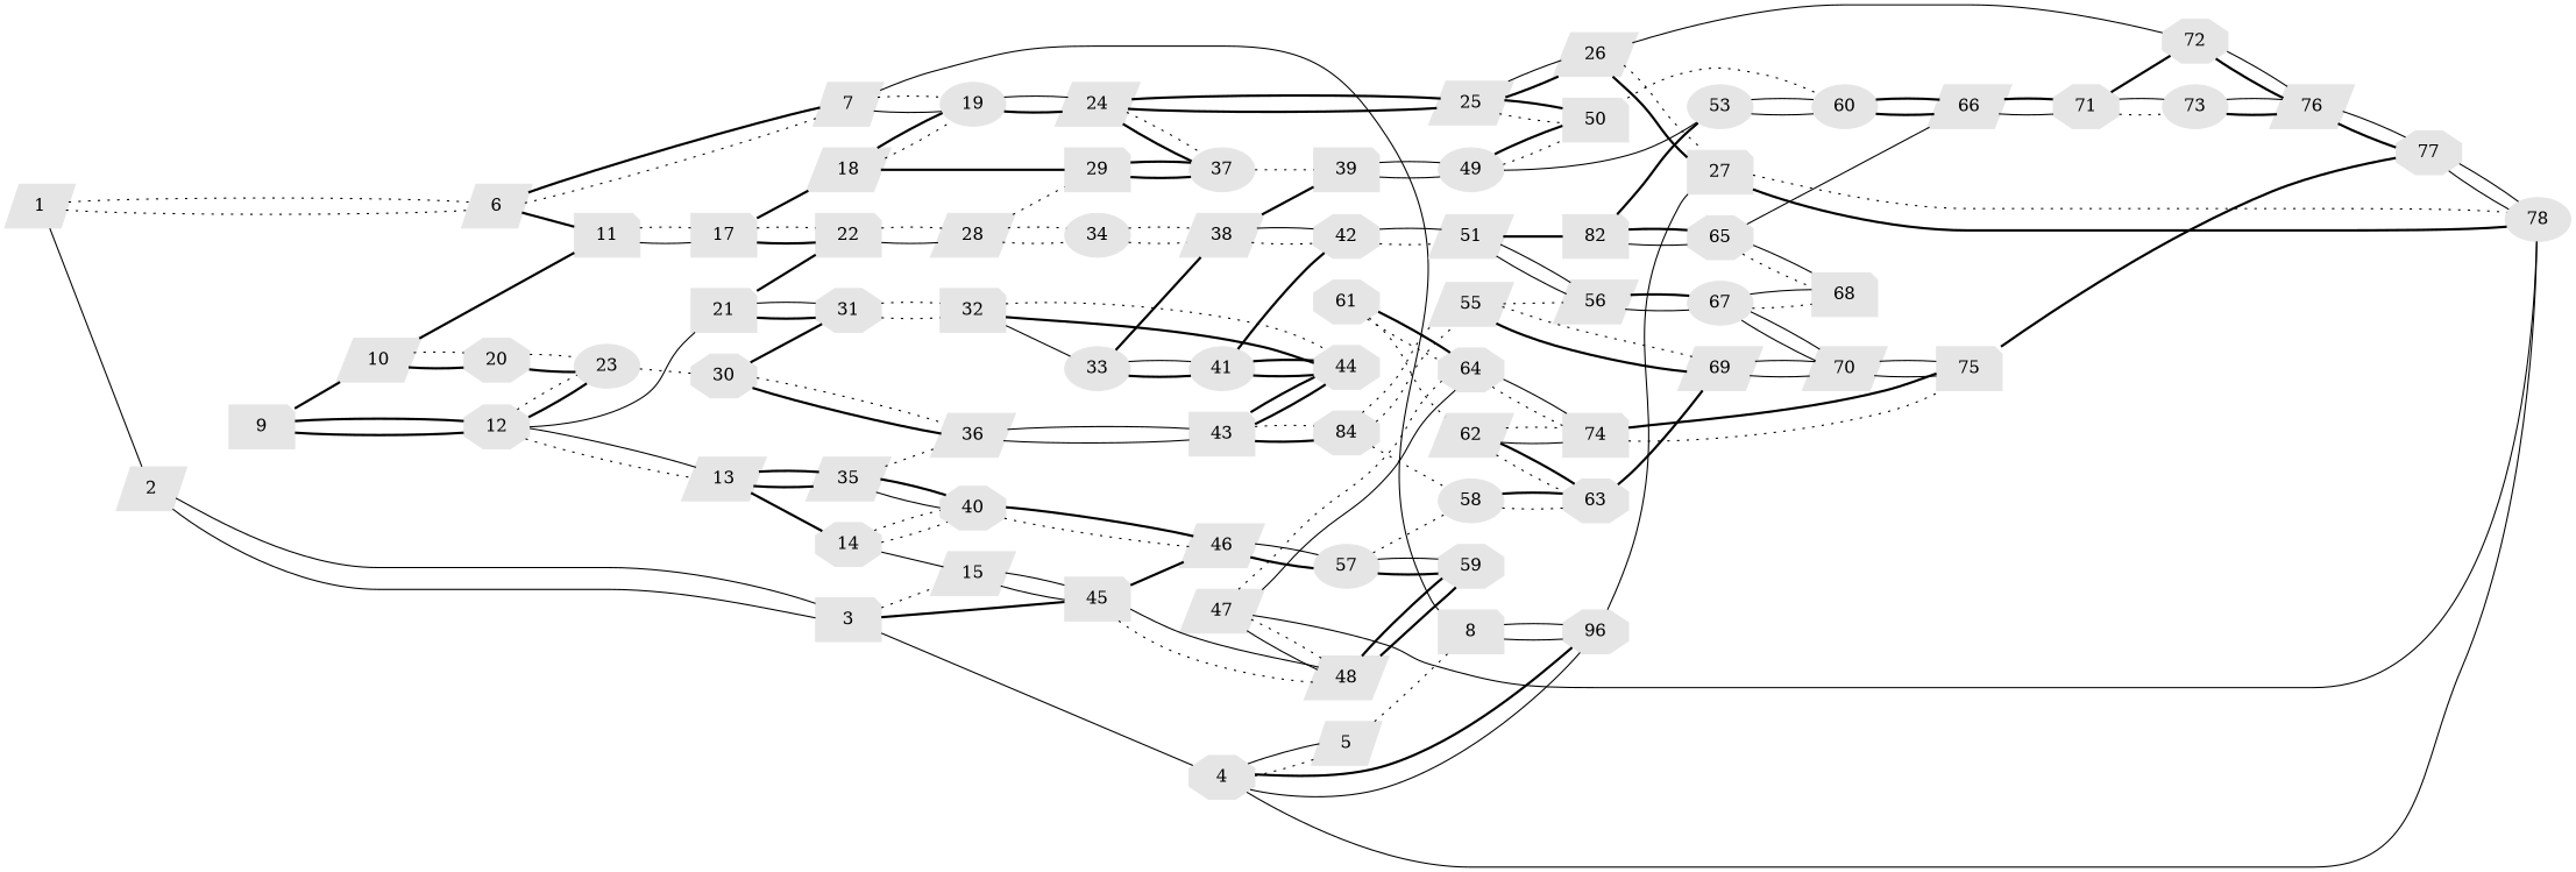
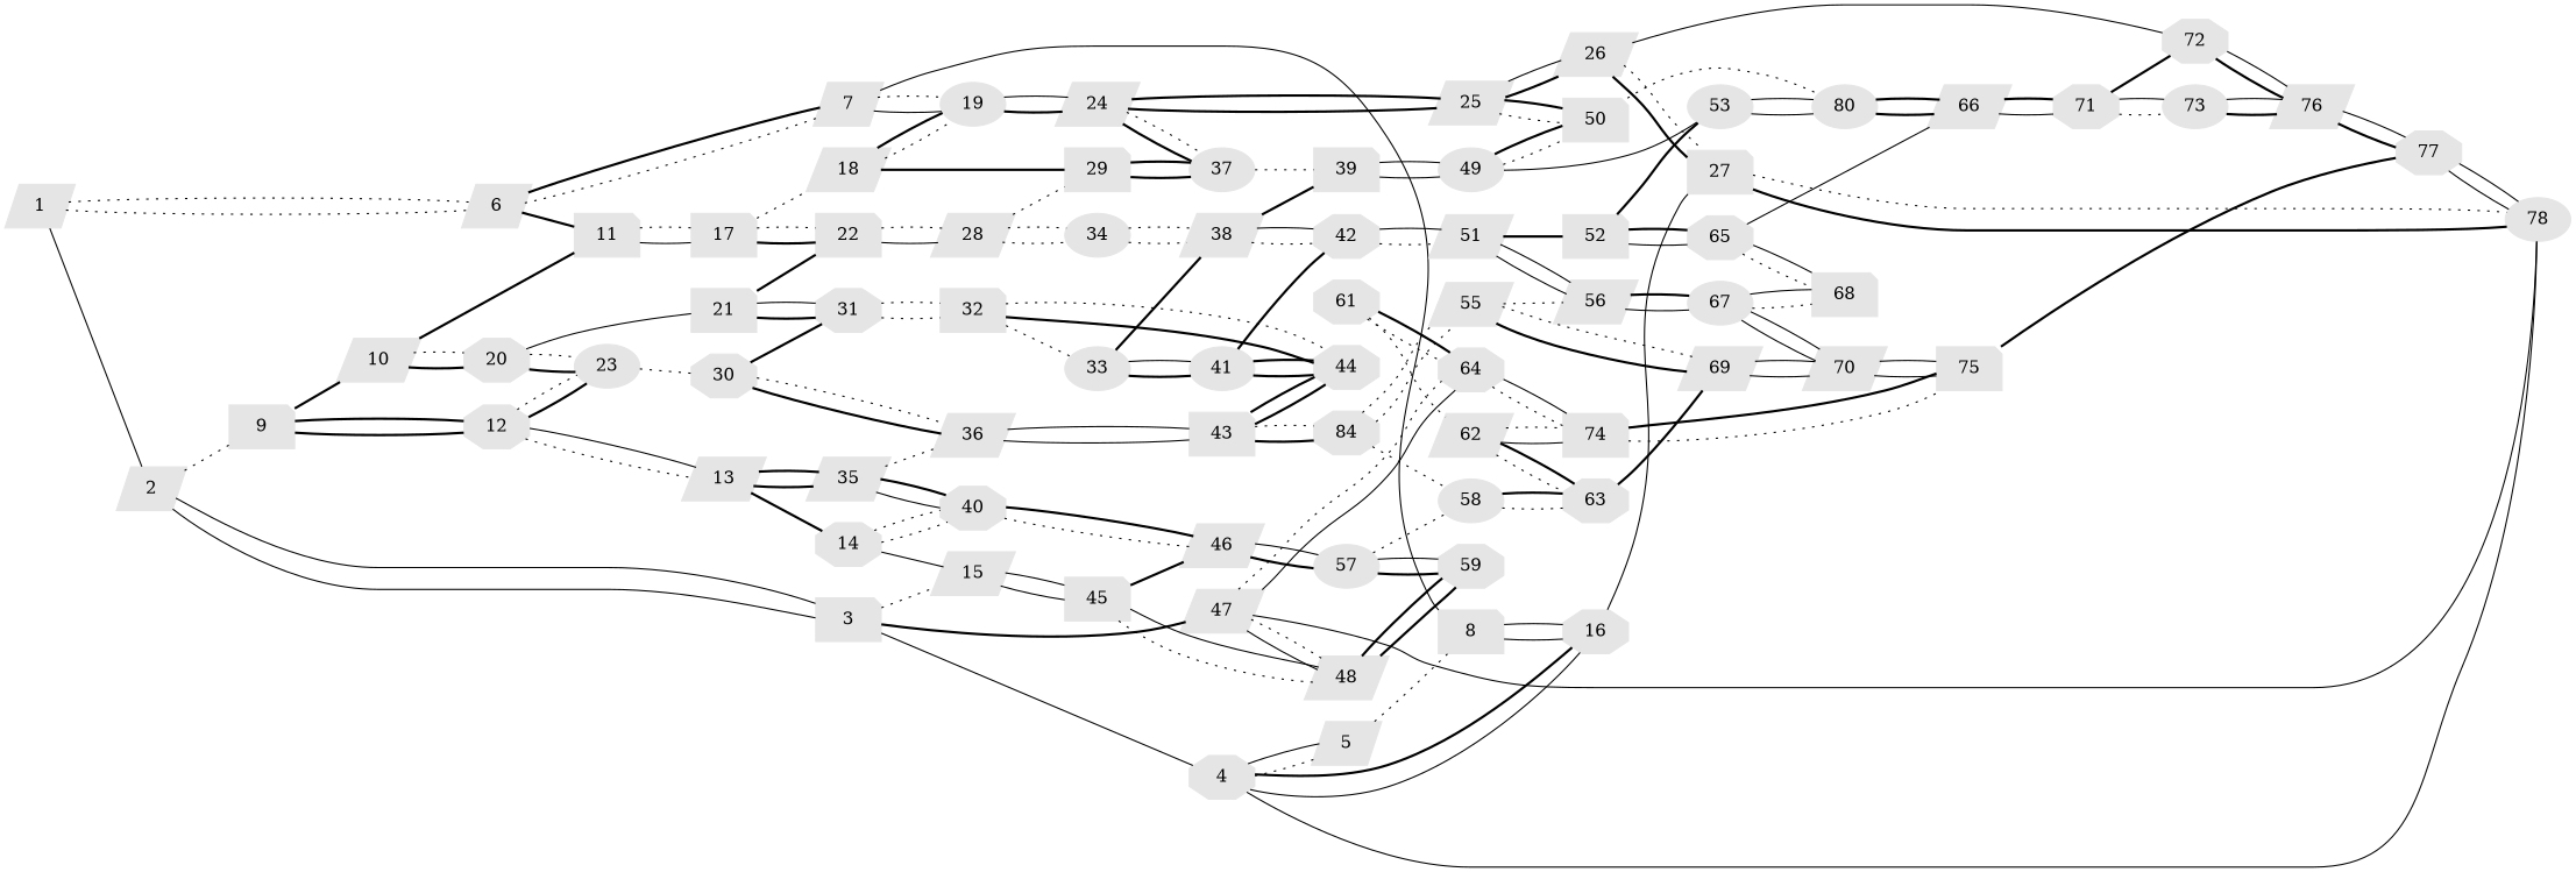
  graph {
    rankdir=LR
    node [color=gray90 shape=parallelogram style=filled]
    edge [style=bold]
    1
    2
    6
    3 [shape=note]
    9 [shape=note]
    7
    11 [shape=note]
    4 [shape=octagon]
    15
    47
    10
    12 [shape=octagon]
    5
-   16 [shape=octagon label=96]
+   16 [shape=octagon]
    78 [shape=ellipse]
    45 [shape=note]
    48
    64 [shape=octagon]
    8 [shape=note]
    27 [shape=note]
    19 [shape=ellipse]
    17 [shape=note]
    24
    20 [shape=octagon]
    13
    23 [shape=ellipse]
    21 [shape=note]
    18
    22 [shape=note]
    14 [shape=octagon]
    35
    30 [shape=octagon]
    40 [shape=octagon]
    36
    46
    29 [shape=note]
    28
    37 [shape=ellipse]
    25
    31 [shape=octagon]
    32 [shape=note]
    34 [shape=ellipse]
    26
    50 [shape=note]
    39 [shape=note]
    72 [shape=octagon]
-   60 [shape=ellipse]
+   60 [shape=ellipse label=80]
    76
    38
    43 [shape=note]
    33 [shape=ellipse]
    44 [shape=octagon]
    41 [shape=ellipse]
    42 [shape=octagon]
    n55 [label=84 shape=octagon]
    49 [shape=ellipse]
    51
    53 [shape=ellipse]
    57 [shape=ellipse]
-   52 [shape=note label=82]
+   52 [shape=note]
    56
    55
    58 [shape=ellipse]
    59 [shape=octagon]
    74 [shape=note]
    66
    65 [shape=octagon]
    67 [shape=ellipse]
    68 [shape=note]
    69
    63 [shape=octagon]
    70
    61 [shape=octagon]
    62
    71 [shape=octagon]
    75 [shape=note]
    73 [shape=ellipse]
    77 [shape=octagon]
    1 -- 2 [style=solid]
    1 -- 6 [style=dotted]
    1 -- 6 [style=dotted]
    2 -- 3 [style=solid]
    2 -- 3 [style=solid]
+   2 -- 9 [style=dotted]
    6 -- 7 [style=dotted]
    6 -- 7
    6 -- 11
    3 -- 4 [style=solid]
    3 -- 15 [style=dotted]
-   3 -- 45
+   3 -- 47
    9 -- 10
    9 -- 12
    9 -- 12
    7 -- 8 [style=solid]
    7 -- 19 [style=solid]
    7 -- 19 [style=dotted]
    11 -- 17 [style=solid]
    11 -- 17 [style=dotted]
    4 -- 5 [style=dotted]
    4 -- 5 [style=solid]
    4 -- 16 [style=solid]
    4 -- 16
    4 -- 78 [style=solid]
    15 -- 45 [style=solid]
    15 -- 45 [style=solid]
    47 -- 78 [style=solid]
    47 -- 48 [style=solid]
    47 -- 48 [style=dotted]
    47 -- 64 [style=solid]
    47 -- 64 [style=dotted]
    10 -- 11
    10 -- 20
    10 -- 20 [style=dotted]
    12 -- 13 [style=dotted]
    12 -- 13 [style=solid]
    12 -- 23
    12 -- 23 [style=dotted]
    5 -- 8 [style=dotted]
    16 -- 27 [style=solid]
    45 -- 48 [style=dotted]
    45 -- 48 [style=solid]
    45 -- 46
    48 -- 59
    48 -- 59
    64 -- 74 [style=dotted]
    64 -- 74 [style=solid]
    8 -- 16 [style=solid]
    8 -- 16 [style=solid]
    27 -- 78
    27 -- 78 [style=dotted]
    19 -- 24
    19 -- 24 [style=solid]
-   17 -- 18
+   17 -- 18 [style=dotted]
    17 -- 22
    17 -- 22 [style=dotted]
    24 -- 37
    24 -- 37 [style=dotted]
    24 -- 25
    24 -- 25
    20 -- 23
    20 -- 23 [style=dotted]
-   12 -- 21 [style=solid]
+   20 -- 21 [style=solid]
    13 -- 14
    13 -- 35
    13 -- 35
    23 -- 30 [style=dotted]
    21 -- 22
    21 -- 31
    21 -- 31 [style=solid]
    18 -- 19 [style=dotted]
    18 -- 19
    18 -- 29
    22 -- 28 [style=solid]
    22 -- 28 [style=dotted]
    14 -- 15 [style=solid]
    14 -- 40 [style=dotted]
    14 -- 40 [style=dotted]
    35 -- 40 [style=solid]
    35 -- 40
    35 -- 36 [style=dotted]
    30 -- 36
    30 -- 36 [style=dotted]
    30 -- 31
    40 -- 46 [style=dotted]
    40 -- 46
    36 -- 43 [style=solid]
    36 -- 43 [style=solid]
    46 -- 57
    46 -- 57 [style=solid]
    29 -- 37
    29 -- 37
    28 -- 29 [style=dotted]
    28 -- 34 [style=dotted]
    28 -- 34 [style=dotted]
    37 -- 39 [style=dotted]
    25 -- 26
    25 -- 26 [style=solid]
    25 -- 50 [style=dotted]
    25 -- 50
    31 -- 32 [style=dotted]
    31 -- 32 [style=dotted]
-   32 -- 33 [style=solid]
+   32 -- 33 [style=dotted]
    32 -- 44
    32 -- 44 [style=dotted]
    34 -- 38 [style=dotted]
    34 -- 38 [style=dotted]
    26 -- 27
    26 -- 27 [style=dotted]
    26 -- 72 [style=solid]
    50 -- 60 [style=dotted]
    39 -- 49 [style=solid]
    39 -- 49 [style=solid]
    72 -- 76
    72 -- 76 [style=solid]
    60 -- 66
    60 -- 66
    76 -- 77
    76 -- 77 [style=solid]
    38 -- 39
    38 -- 42 [style=dotted]
    38 -- 42 [style=solid]
    43 -- 44
    43 -- 44
    43 -- n55
    43 -- n55 [style=dotted]
    33 -- 38
    33 -- 41
    33 -- 41 [style=solid]
    41 -- 44
    41 -- 44
    41 -- 42
    42 -- 51 [style=dotted]
    42 -- 51 [style=solid]
    n55 -- 55 [style=dotted]
    n55 -- 55 [style=dotted]
    n55 -- 58 [style=dotted]
    49 -- 50 [style=dotted]
    49 -- 50
    49 -- 53 [style=solid]
    51 -- 52
    51 -- 56 [style=solid]
    51 -- 56 [style=solid]
    53 -- 60 [style=solid]
    53 -- 60 [style=solid]
    57 -- 58 [style=dotted]
    57 -- 59
    57 -- 59 [style=solid]
    52 -- 53
    52 -- 65 [style=solid]
    52 -- 65
    56 -- 67 [style=solid]
    56 -- 67
    55 -- 56 [style=dotted]
    55 -- 69
    55 -- 69 [style=dotted]
    58 -- 63 [style=dotted]
    58 -- 63
    74 -- 75 [style=dotted]
    74 -- 75
    66 -- 71 [style=solid]
    66 -- 71
    65 -- 66 [style=solid]
    65 -- 68 [style=dotted]
    65 -- 68 [style=solid]
    67 -- 68 [style=dotted]
    67 -- 68 [style=solid]
    67 -- 70 [style=solid]
    67 -- 70 [style=solid]
    69 -- 70 [style=solid]
    69 -- 70 [style=solid]
    63 -- 69
    70 -- 75 [style=solid]
    70 -- 75 [style=solid]
    61 -- 64 [style=dotted]
    61 -- 64
    61 -- 62 [style=dotted]
    62 -- 74 [style=solid]
    62 -- 74 [style=dotted]
    62 -- 63 [style=dotted]
    62 -- 63
    71 -- 72
    71 -- 73 [style=dotted]
    71 -- 73 [style=solid]
    75 -- 77
    73 -- 76
    73 -- 76 [style=solid]
    77 -- 78 [style=solid]
    77 -- 78 [style=solid]
  }
